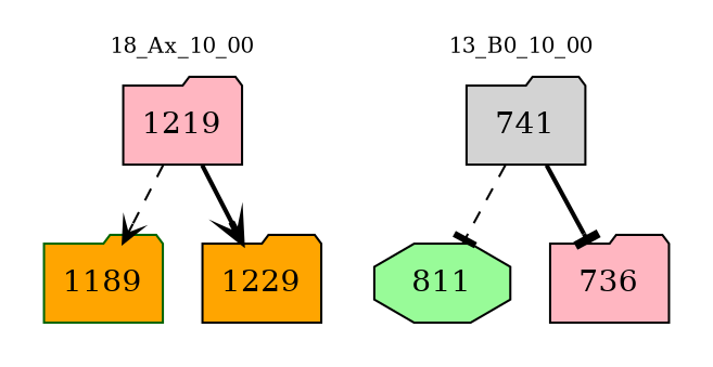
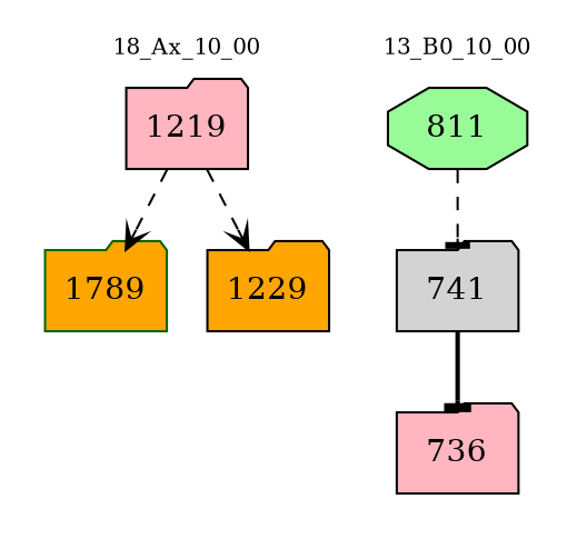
  digraph {
    node [color=black fillcolor=lightpink shape=folder style=filled]
    edge [arrowhead=vee color=black style=dashed]
    n1 [label=1219]
-   n2 [color=darkgreen fillcolor=orange label=1189]
+   n2 [color=darkgreen fillcolor=orange label=1789]
    n3 [fillcolor=orange label=1229]
    n4 [fillcolor=lightgrey label=741]
    n5 [fillcolor=palegreen label=811 shape=octagon]
    n6 [label=736]
    subgraph cluster_1 {
      color=white
      fontsize=10
      label="18_Ax_10_00"
      n1
      n2
      n3
    }
    subgraph cluster_2 {
      color=white
      fontsize=10
      label="13_B0_10_00"
      n4
      n5
      n6
    }
    n1 -> n2
-   n1 -> n3 [style=bold]
-   n4 -> n5 [arrowhead=tee]
+   n1 -> n3
+   n5 -> n4 [arrowhead=tee]
    n4 -> n6 [arrowhead=tee style=bold]
  }
